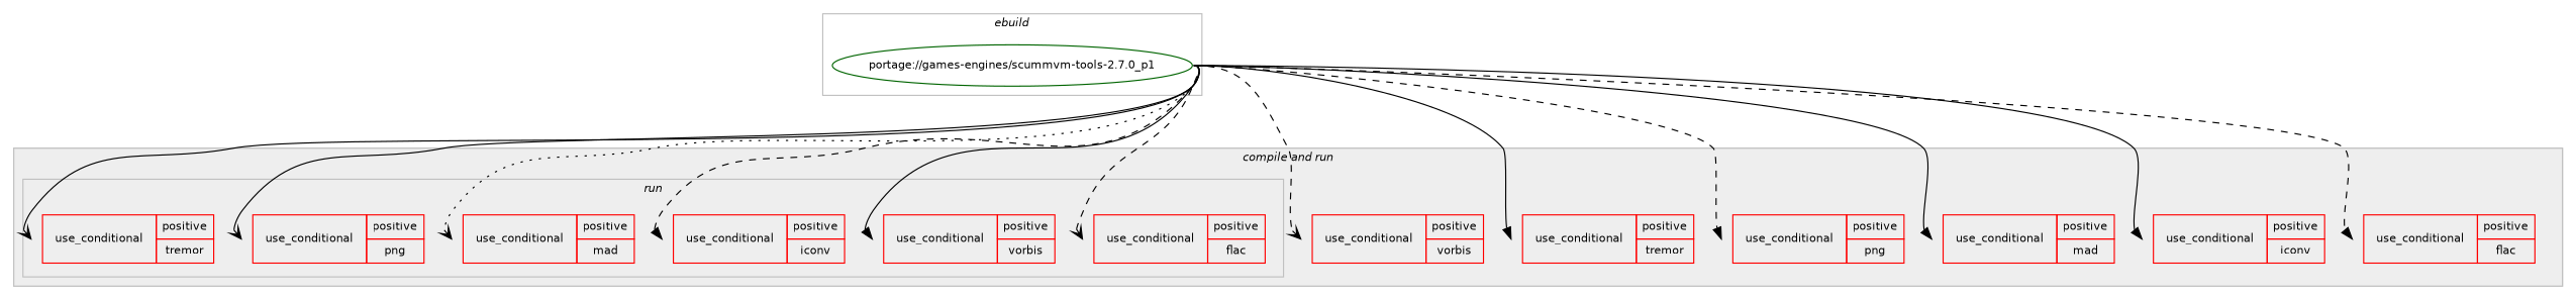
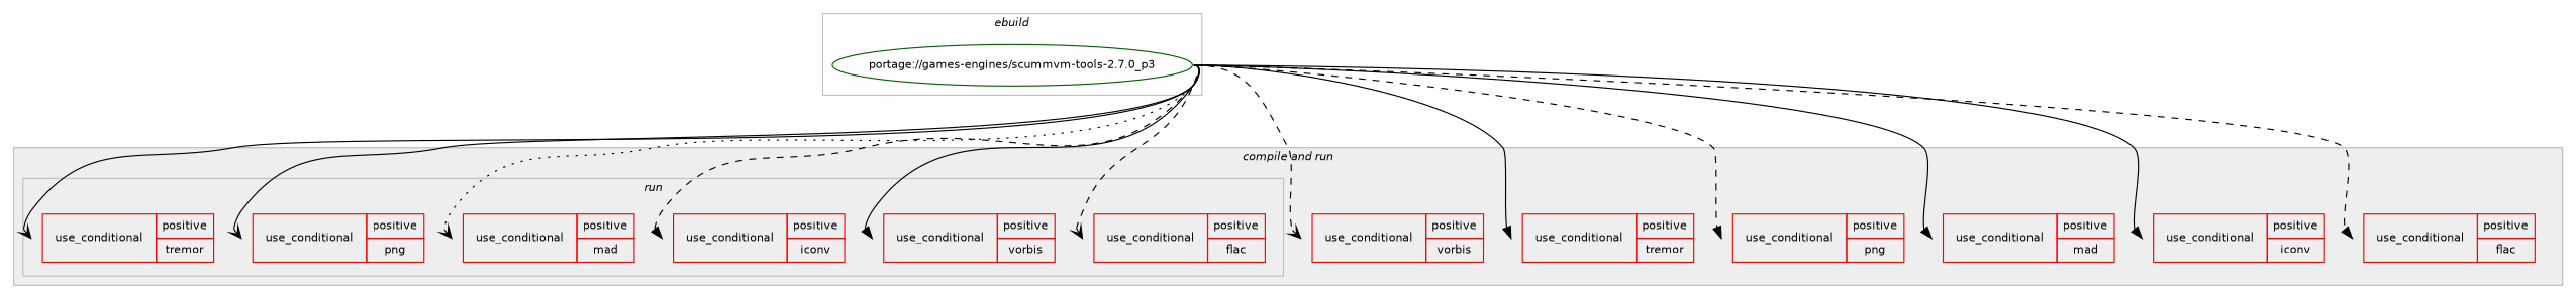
  digraph {
    compound=true
    concentrate=true
    fontname=Helvetica
    fontsize=10
    newrank=true
    rankdir=TB
    ranksep=1.5
    node [color=red fontname=Helvetica fontsize=10 shape=none]
    edge [arrowhead=normal headport=w style=solid tailport=e weight=20]
-   n1 [color=darkgreen label="portage://games-engines/scummvm-tools-2.7.0_p1" width=4 shape=""]
+   n1 [color=darkgreen label="portage://games-engines/scummvm-tools-2.7.0_p3" width=4 shape=""]
    n2 [label=<<TABLE BORDER="0" CELLBORDER="1" CELLSPACING="0" CELLPADDING="4"><TR><TD ROWSPAN="3" CELLPADDING="10">use_conditional</TD></TR><TR><TD>positive</TD></TR><TR><TD>flac</TD></TR></TABLE>>]
    n3 [label=<<TABLE BORDER="0" CELLBORDER="1" CELLSPACING="0" CELLPADDING="4"><TR><TD ROWSPAN="3" CELLPADDING="10">use_conditional</TD></TR><TR><TD>positive</TD></TR><TR><TD>iconv</TD></TR></TABLE>>]
    n4 [label=<<TABLE BORDER="0" CELLBORDER="1" CELLSPACING="0" CELLPADDING="4"><TR><TD ROWSPAN="3" CELLPADDING="10">use_conditional</TD></TR><TR><TD>positive</TD></TR><TR><TD>mad</TD></TR></TABLE>>]
    n5 [label=<<TABLE BORDER="0" CELLBORDER="1" CELLSPACING="0" CELLPADDING="4"><TR><TD ROWSPAN="3" CELLPADDING="10">use_conditional</TD></TR><TR><TD>positive</TD></TR><TR><TD>png</TD></TR></TABLE>>]
    n6 [label=<<TABLE BORDER="0" CELLBORDER="1" CELLSPACING="0" CELLPADDING="4"><TR><TD ROWSPAN="3" CELLPADDING="10">use_conditional</TD></TR><TR><TD>positive</TD></TR><TR><TD>tremor</TD></TR></TABLE>>]
    n7 [label=<<TABLE BORDER="0" CELLBORDER="1" CELLSPACING="0" CELLPADDING="4"><TR><TD ROWSPAN="3" CELLPADDING="10">use_conditional</TD></TR><TR><TD>positive</TD></TR><TR><TD>vorbis</TD></TR></TABLE>>]
    n8 [label=<<TABLE BORDER="0" CELLBORDER="1" CELLSPACING="0" CELLPADDING="4"><TR><TD ROWSPAN="3" CELLPADDING="10">use_conditional</TD></TR><TR><TD>positive</TD></TR><TR><TD>flac</TD></TR></TABLE>>]
    n9 [label=<<TABLE BORDER="0" CELLBORDER="1" CELLSPACING="0" CELLPADDING="4"><TR><TD ROWSPAN="3" CELLPADDING="10">use_conditional</TD></TR><TR><TD>positive</TD></TR><TR><TD>vorbis</TD></TR></TABLE>>]
    n10 [label=<<TABLE BORDER="0" CELLBORDER="1" CELLSPACING="0" CELLPADDING="4"><TR><TD ROWSPAN="3" CELLPADDING="10">use_conditional</TD></TR><TR><TD>positive</TD></TR><TR><TD>iconv</TD></TR></TABLE>>]
    n11 [label=<<TABLE BORDER="0" CELLBORDER="1" CELLSPACING="0" CELLPADDING="4"><TR><TD ROWSPAN="3" CELLPADDING="10">use_conditional</TD></TR><TR><TD>positive</TD></TR><TR><TD>mad</TD></TR></TABLE>>]
    n12 [label=<<TABLE BORDER="0" CELLBORDER="1" CELLSPACING="0" CELLPADDING="4"><TR><TD ROWSPAN="3" CELLPADDING="10">use_conditional</TD></TR><TR><TD>positive</TD></TR><TR><TD>png</TD></TR></TABLE>>]
    n13 [label=<<TABLE BORDER="0" CELLBORDER="1" CELLSPACING="0" CELLPADDING="4"><TR><TD ROWSPAN="3" CELLPADDING="10">use_conditional</TD></TR><TR><TD>positive</TD></TR><TR><TD>tremor</TD></TR></TABLE>>]
    subgraph cluster_1 {
      color=gray
      label=<<i>ebuild</i>>
      rank=same
      n1
    }
    subgraph cluster_2 {
      color=gray
      label=<<i>dependencies</i>>
      subgraph cluster_3 {
        color=gray
        fillcolor="#eeeeee"
        label=<<i>compile</i>>
        style=filled
        subgraph sub_4 {
          color=gray
          fillcolor="#eeeeee"
          label=<<i>compile</i>>
          style=filled
          n2
        }
        subgraph sub_5 {
          color=gray
          fillcolor="#eeeeee"
          label=<<i>compile</i>>
          style=filled
          n3
        }
        subgraph sub_6 {
          color=gray
          fillcolor="#eeeeee"
          label=<<i>compile</i>>
          style=filled
          n4
        }
        subgraph sub_7 {
          color=gray
          fillcolor="#eeeeee"
          label=<<i>compile</i>>
          style=filled
          n5
        }
        subgraph sub_8 {
          color=gray
          fillcolor="#eeeeee"
          label=<<i>compile</i>>
          style=filled
          n6
        }
        subgraph sub_9 {
          color=gray
          fillcolor="#eeeeee"
          label=<<i>compile</i>>
          style=filled
          n7
        }
      }
      subgraph cluster_10 {
        color=gray
        fillcolor="#eeeeee"
        label=<<i>compile and run</i>>
        style=filled
      }
      subgraph cluster_11 {
        color=gray
        fillcolor="#eeeeee"
        label=<<i>run</i>>
        style=filled
        subgraph sub_12 {
          color=gray
          fillcolor="#eeeeee"
          label=<<i>run</i>>
          style=filled
          n8
        }
        subgraph sub_13 {
          color=gray
          fillcolor="#eeeeee"
          label=<<i>run</i>>
          style=filled
          n9
        }
        subgraph sub_14 {
          color=gray
          fillcolor="#eeeeee"
          label=<<i>run</i>>
          style=filled
          n10
        }
        subgraph sub_15 {
          color=gray
          fillcolor="#eeeeee"
          label=<<i>run</i>>
          style=filled
          n11
        }
        subgraph sub_16 {
          color=gray
          fillcolor="#eeeeee"
          label=<<i>run</i>>
          style=filled
          n12
        }
        subgraph sub_17 {
          color=gray
          fillcolor="#eeeeee"
          label=<<i>run</i>>
          style=filled
          n13
        }
      }
    }
    subgraph cluster_18 {
      color=gray
      label=<<i>candidates</i>>
      rank=same
    }
    n1 -> n2 [style=dashed]
    n1 -> n3
    n1 -> n4
    n1 -> n5 [style=dashed]
    n1 -> n6
    n1 -> n7 [arrowhead=vee style=dashed]
    n1 -> n8 [arrowhead=vee style=dashed]
    n1 -> n9
    n1 -> n10 [style=dashed]
    n1 -> n11 [arrowhead=vee style=dotted]
    n1 -> n12 [arrowhead=vee]
    n1 -> n13 [arrowhead=vee]
  }
